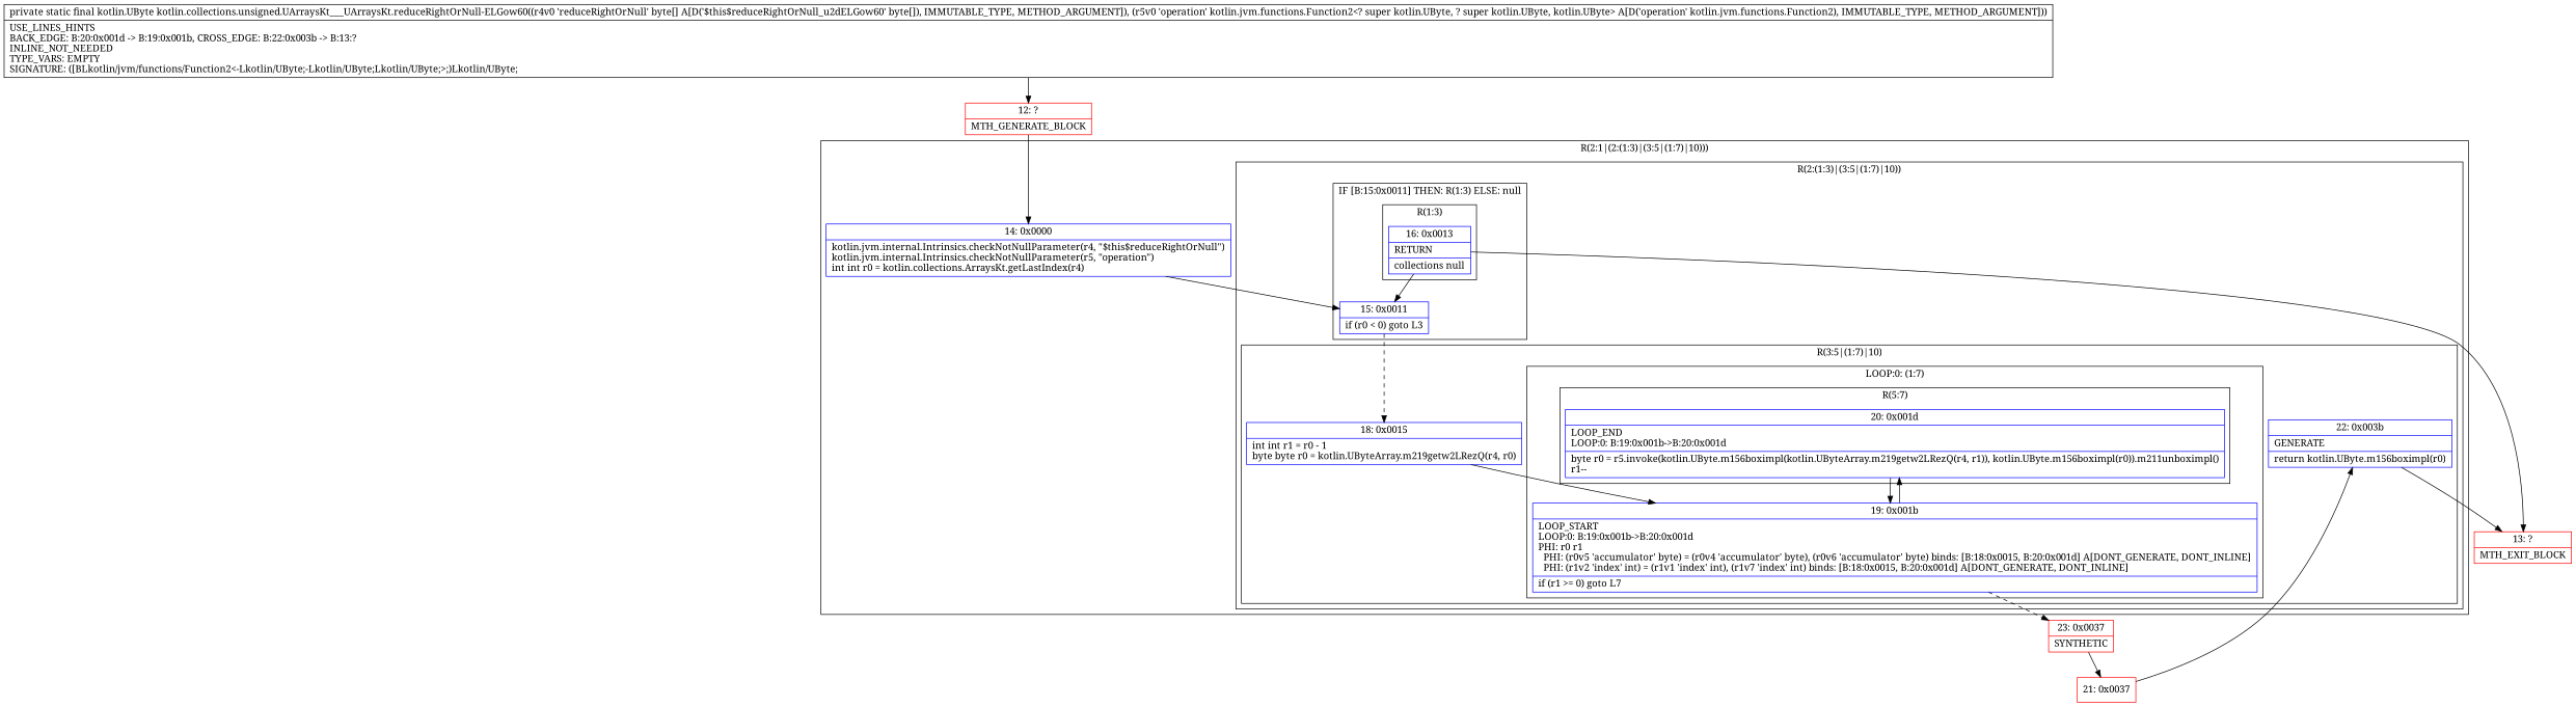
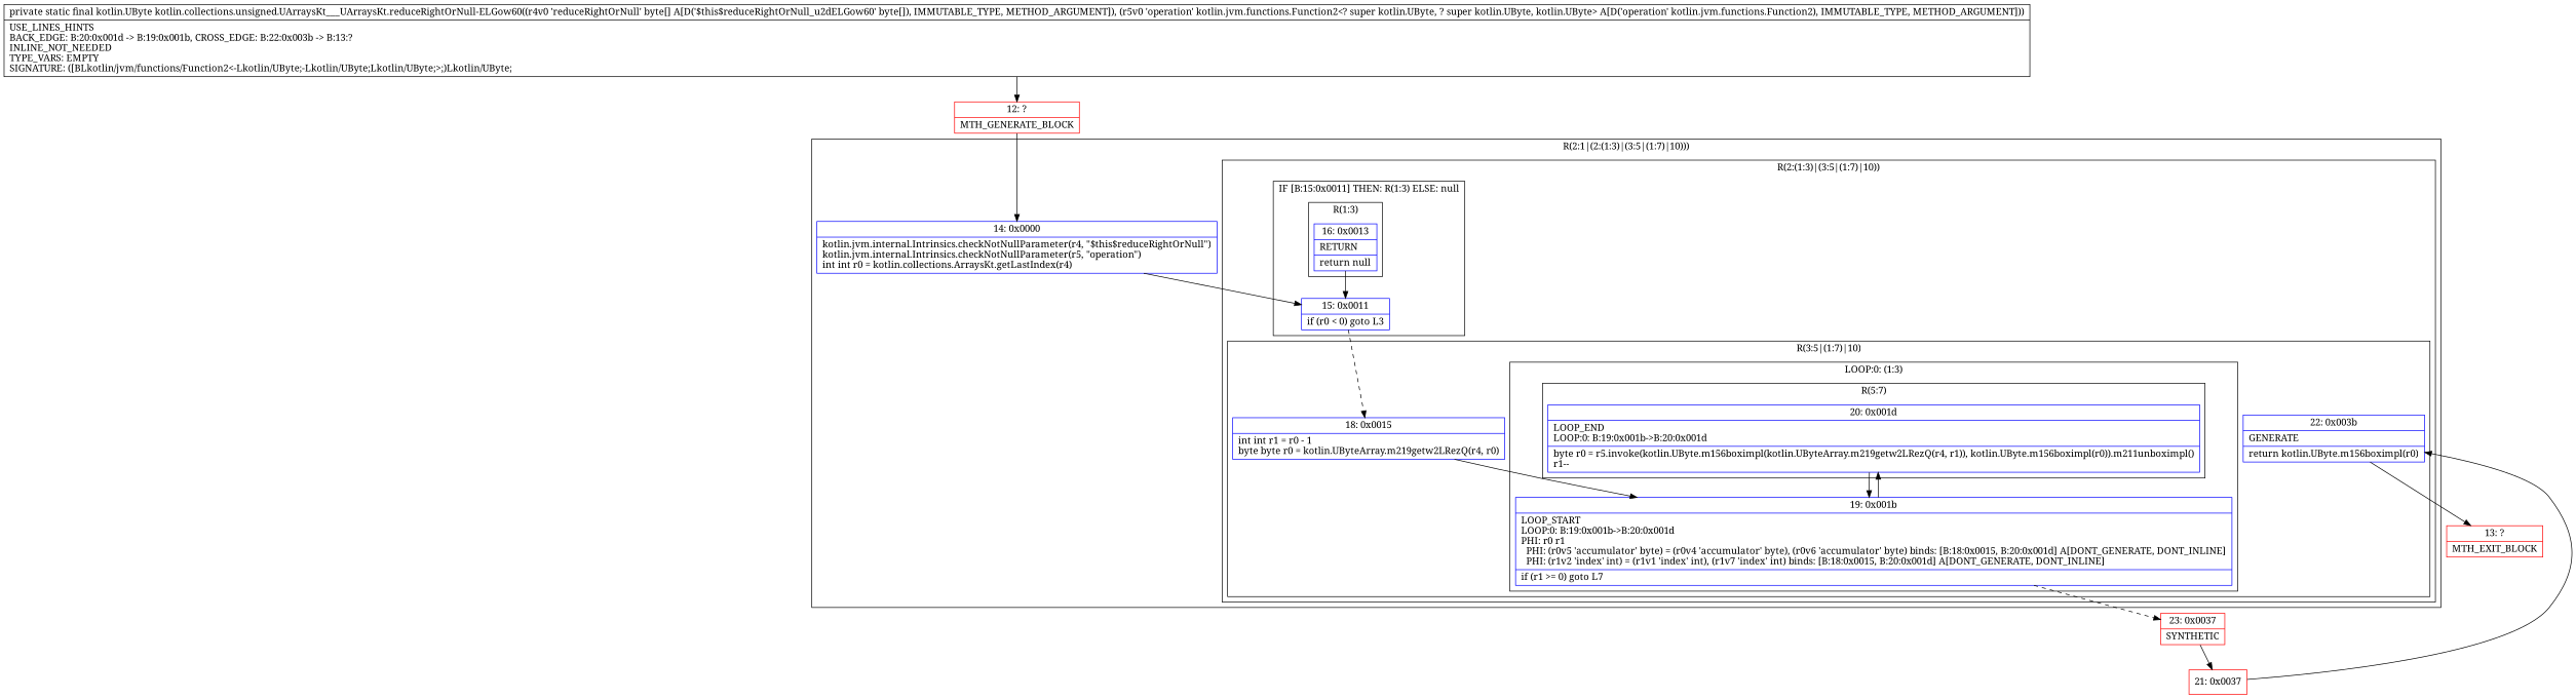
  digraph {
    fontname="Noto Serif"
    node [color=blue fontname="Noto Serif" shape=record]
    edge [fontname="Noto Serif"]
-   n1 [label="{16\:\ 0x0013|RETURN\l|collections null\l}"]
+   n1 [label="{16\:\ 0x0013|RETURN\l|return null\l}"]
    n2 [label="{15\:\ 0x0011|if (r0 \< 0) goto L3\l}"]
    n3 [label="{20\:\ 0x001d|LOOP_END\lLOOP:0: B:19:0x001b\-\>B:20:0x001d\l|byte r0 = r5.invoke(kotlin.UByte.m156boximpl(kotlin.UByteArray.m219getw2LRezQ(r4, r1)), kotlin.UByte.m156boximpl(r0)).m211unboximpl()\lr1\-\-\l}"]
    n4 [label="{19\:\ 0x001b|LOOP_START\lLOOP:0: B:19:0x001b\-\>B:20:0x001d\lPHI: r0 r1 \l  PHI: (r0v5 'accumulator' byte) = (r0v4 'accumulator' byte), (r0v6 'accumulator' byte) binds: [B:18:0x0015, B:20:0x001d] A[DONT_GENERATE, DONT_INLINE]\l  PHI: (r1v2 'index' int) = (r1v1 'index' int), (r1v7 'index' int) binds: [B:18:0x0015, B:20:0x001d] A[DONT_GENERATE, DONT_INLINE]\l|if (r1 \>= 0) goto L7\l}"]
    n5 [label="{18\:\ 0x0015|int int r1 = r0 \- 1\lbyte byte r0 = kotlin.UByteArray.m219getw2LRezQ(r4, r0)\l}"]
    n6 [label="{22\:\ 0x003b|GENERATE\l|return kotlin.UByte.m156boximpl(r0)\l}"]
    n7 [label="{14\:\ 0x0000|kotlin.jvm.internal.Intrinsics.checkNotNullParameter(r4, \"$this$reduceRightOrNull\")\lkotlin.jvm.internal.Intrinsics.checkNotNullParameter(r5, \"operation\")\lint int r0 = kotlin.collections.ArraysKt.getLastIndex(r4)\l}"]
    n8 [color=red label="{13\:\ ?|MTH_EXIT_BLOCK\l}"]
    n9 [color=red label="{23\:\ 0x0037|SYNTHETIC\l}"]
    n10 [color=red label="{21\:\ 0x0037}"]
    n11 [color=red label="{12\:\ ?|MTH_GENERATE_BLOCK\l}"]
    n12 [label="{private static final kotlin.UByte kotlin.collections.unsigned.UArraysKt___UArraysKt.reduceRightOrNull\-ELGow60((r4v0 'reduceRightOrNull' byte[] A[D('$this$reduceRightOrNull_u2dELGow60' byte[]), IMMUTABLE_TYPE, METHOD_ARGUMENT]), (r5v0 'operation' kotlin.jvm.functions.Function2\<? super kotlin.UByte, ? super kotlin.UByte, kotlin.UByte\> A[D('operation' kotlin.jvm.functions.Function2), IMMUTABLE_TYPE, METHOD_ARGUMENT]))  | USE_LINES_HINTS\lBACK_EDGE: B:20:0x001d \-\> B:19:0x001b, CROSS_EDGE: B:22:0x003b \-\> B:13:?\lINLINE_NOT_NEEDED\lTYPE_VARS: EMPTY\lSIGNATURE: ([BLkotlin\/jvm\/functions\/Function2\<\-Lkotlin\/UByte;\-Lkotlin\/UByte;Lkotlin\/UByte;\>;)Lkotlin\/UByte;\l}" color=""]
    subgraph cluster_1 {
      label="R(2:1|(2:(1:3)|(3:5|(1:7)|10)))"
      n7
      subgraph cluster_2 {
        label="R(2:(1:3)|(3:5|(1:7)|10))"
        subgraph cluster_3 {
          label="IF [B:15:0x0011] THEN: R(1:3) ELSE: null"
          n2
          subgraph cluster_4 {
            label="R(1:3)"
            n1
          }
        }
        subgraph cluster_5 {
          label="R(3:5|(1:7)|10)"
          n5
          n6
          subgraph cluster_6 {
-           label="LOOP:0: (1:7)"
+           label="LOOP:0: (1:3)"
            n4
            subgraph cluster_7 {
              label="R(5:7)"
              n3
            }
          }
        }
      }
    }
    n1 -> n2
-   n1 -> n8
    n2 -> n5 [style=dashed]
    n3 -> n4
    n4 -> n3
    n4 -> n9 [style=dashed]
    n5 -> n4
    n6 -> n8
    n7 -> n2
    n9 -> n10
    n10 -> n6
    n11 -> n7
    n12 -> n11
  }
